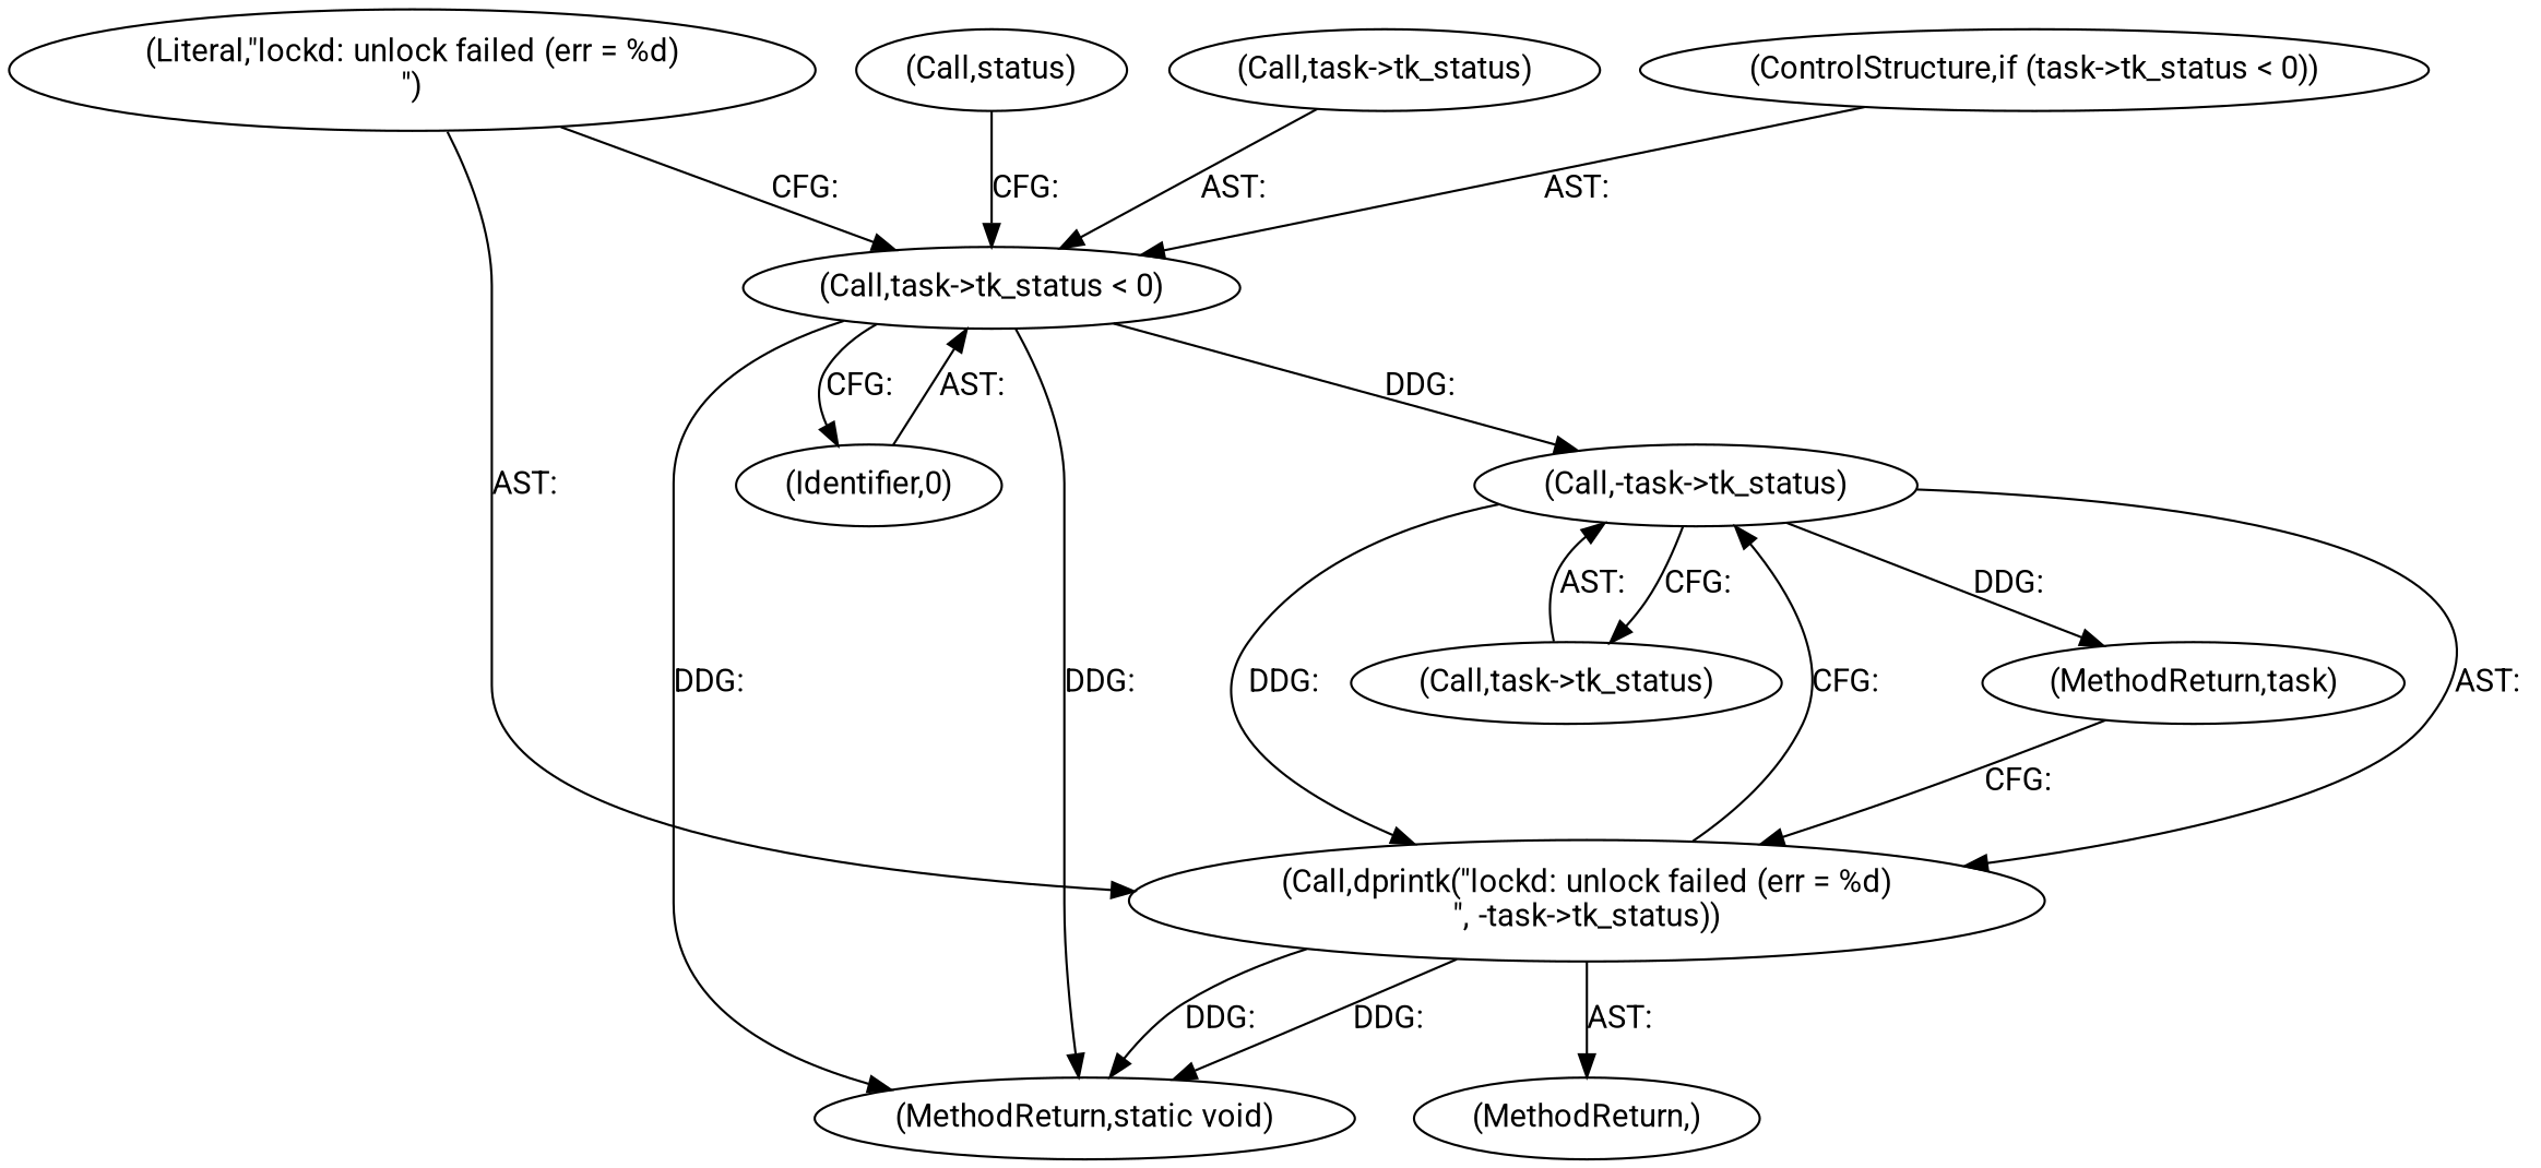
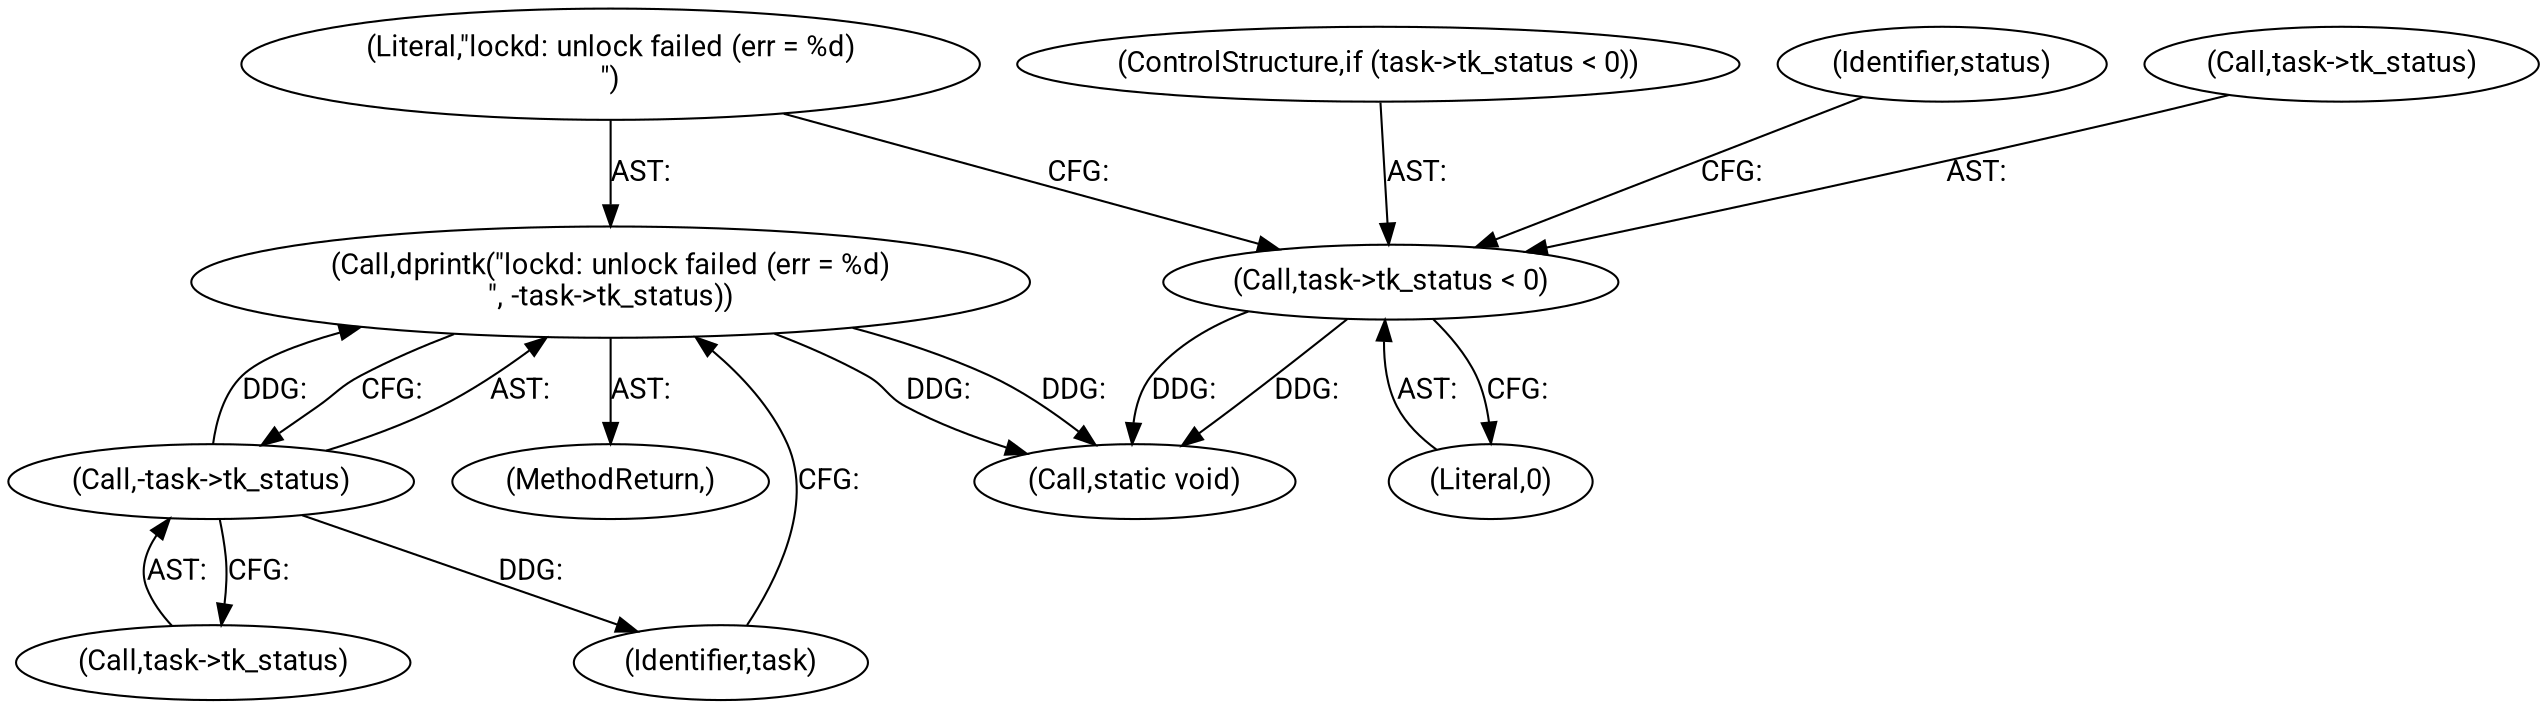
  digraph {
    fontname=Roboto
    node [fontname=Roboto]
    edge [fontname=Roboto]
    n1 [label="(Call,task->tk_status < 0)"]
    n2 [label="(Call,-task->tk_status)"]
-   n3 [label="(Identifier,0)"]
-   n4 [label="(MethodReturn,static void)"]
+   n3 [label="(Literal,0)"]
+   n4 [label="(Call,static void)"]
    n5 [label="(Call,dprintk(\"lockd: unlock failed (err = %d)\n\", -task->tk_status))"]
    n6 [label="(Call,task->tk_status)"]
-   n7 [label="(MethodReturn,task)"]
+   n7 [label="(Identifier,task)"]
    n8 [label="(ControlStructure,if (task->tk_status < 0))"]
    n9 [label="(MethodReturn,)"]
    n10 [label="(Literal,\"lockd: unlock failed (err = %d)\n\")"]
-   n11 [label="(Call,status)"]
+   n11 [label="(Identifier,status)"]
    n12 [label="(Call,task->tk_status)"]
-   n1 -> n2 [label="DDG: "]
    n1 -> n3 [label="CFG: "]
    n1 -> n4 [label="DDG: "]
    n1 -> n4 [label="DDG: "]
    n2 -> n5 [label="AST: "]
    n2 -> n5 [label="DDG: "]
    n2 -> n6 [label="CFG: "]
    n2 -> n7 [label="DDG: "]
    n3 -> n1 [label="AST: "]
    n5 -> n2 [label="CFG: "]
    n5 -> n4 [label="DDG: "]
    n5 -> n4 [label="DDG: "]
    n5 -> n9 [label="AST: "]
    n6 -> n2 [label="AST: "]
    n7 -> n5 [label="CFG: "]
    n8 -> n1 [label="AST: "]
    n10 -> n1 [label="CFG: "]
    n10 -> n5 [label="AST: "]
    n11 -> n1 [label="CFG: "]
    n12 -> n1 [label="AST: "]
  }
